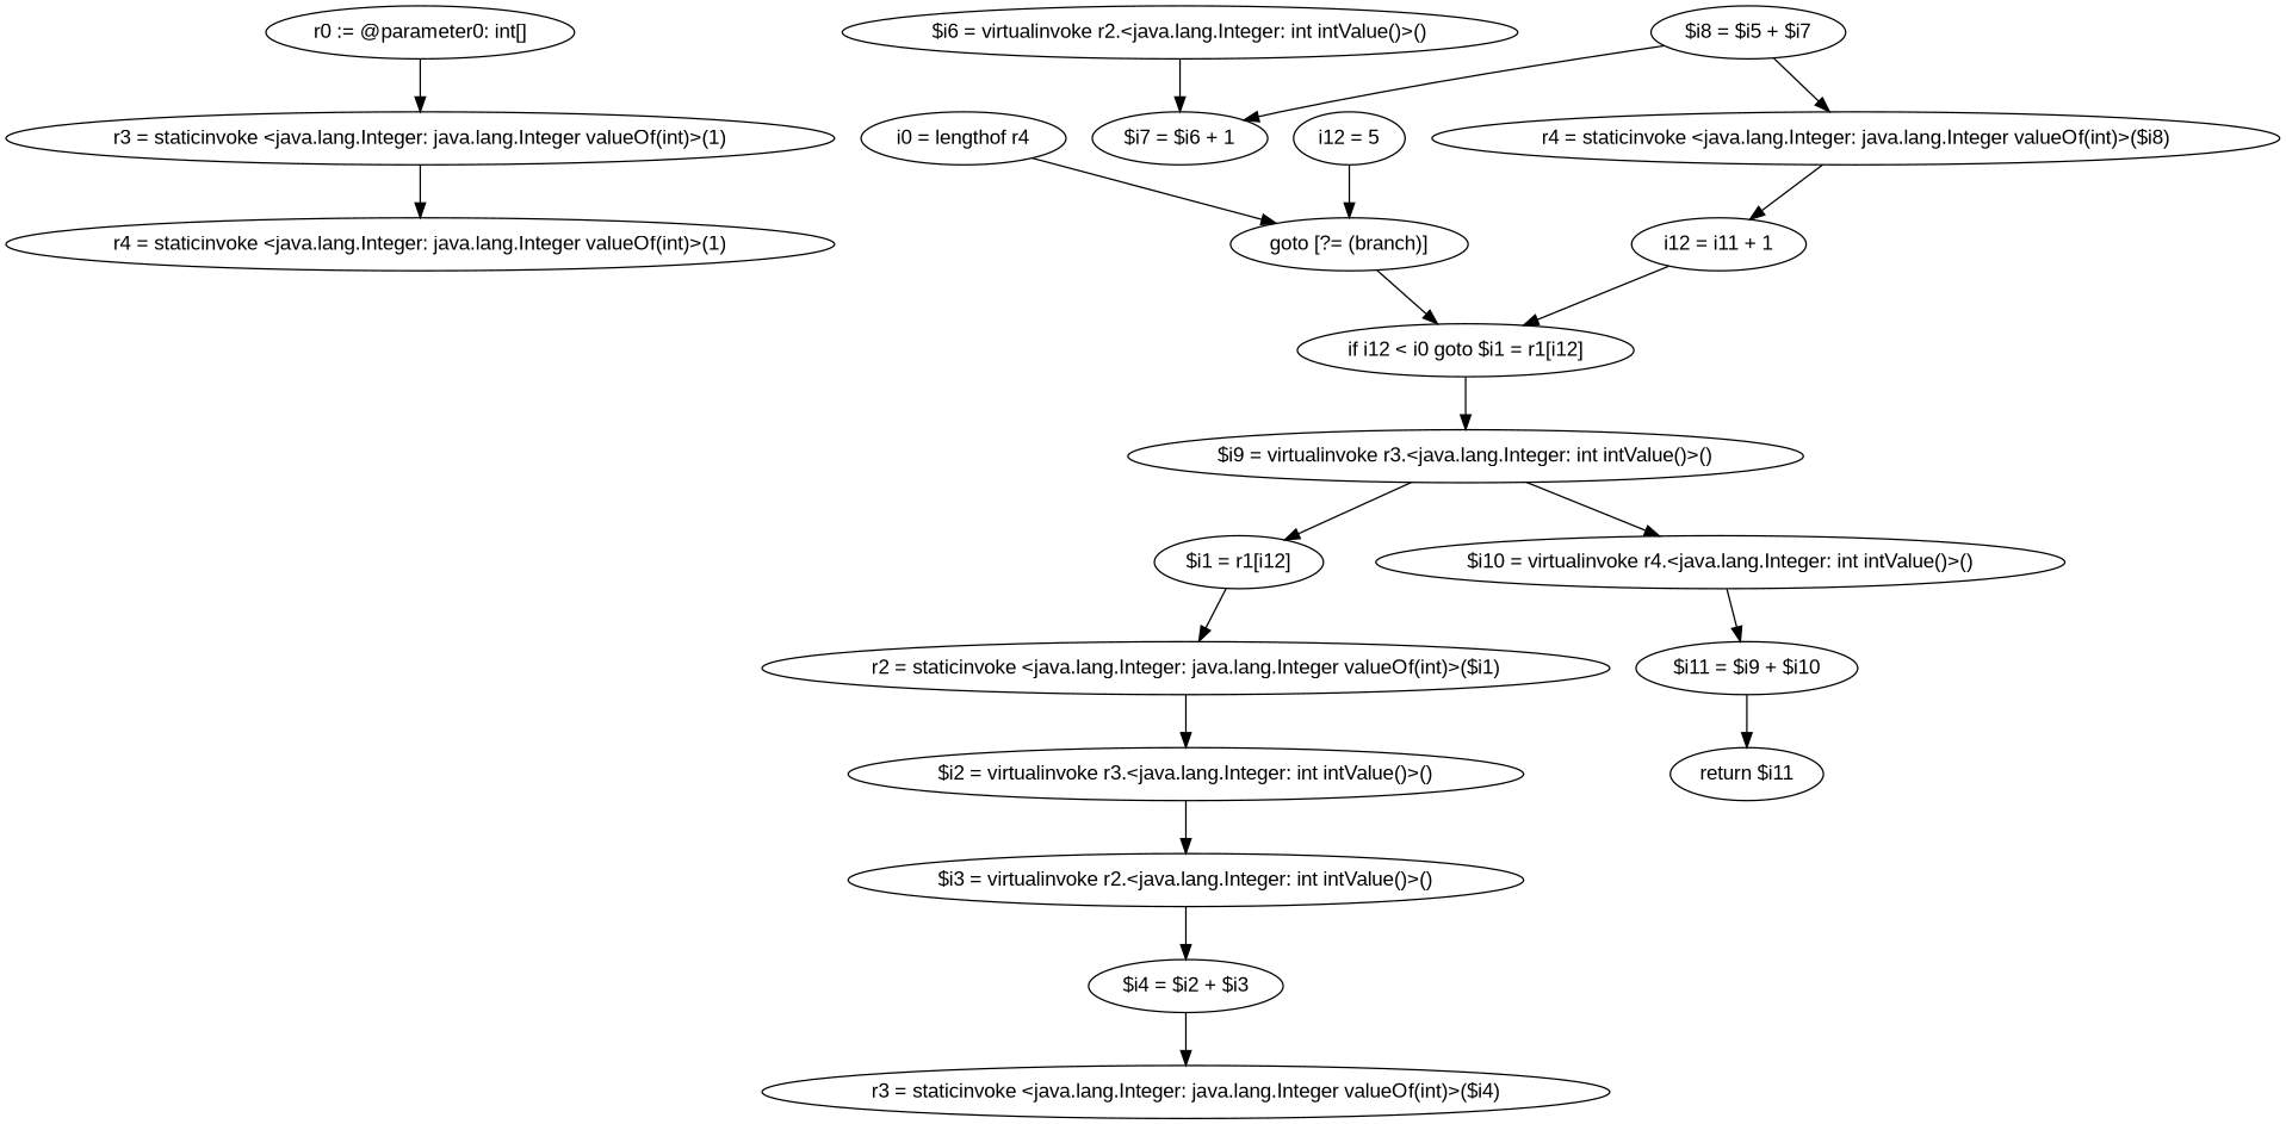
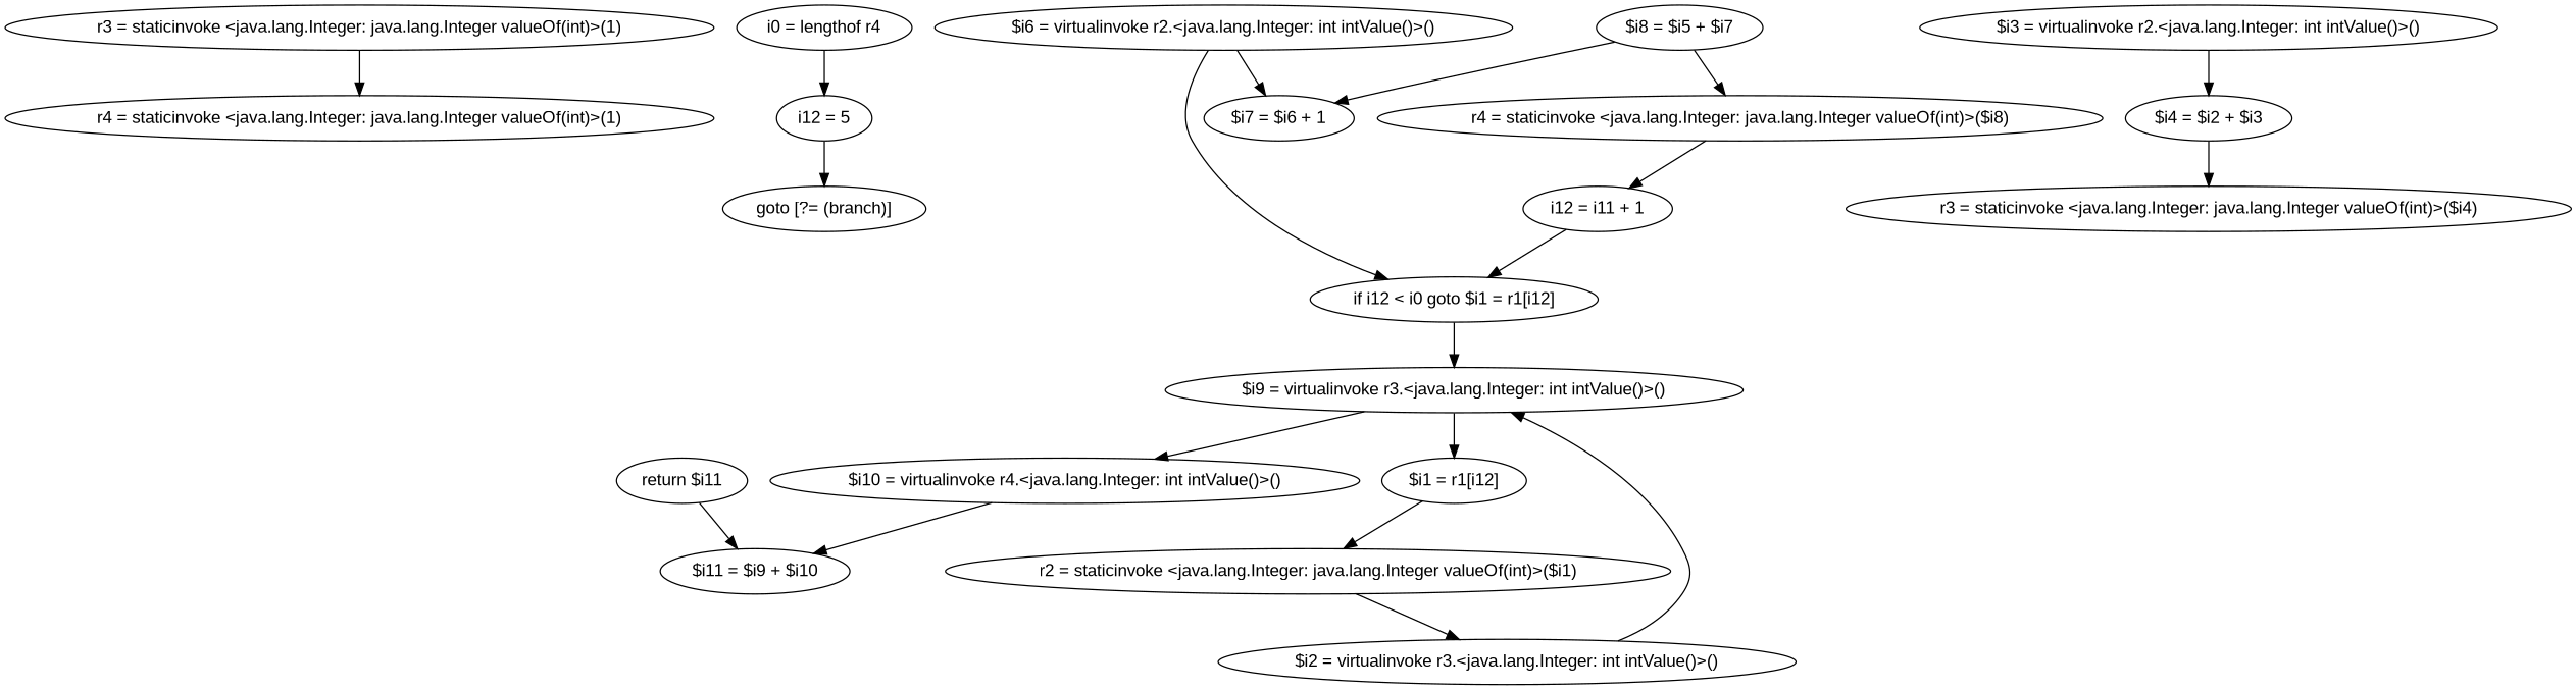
  digraph {
    fontname="Liberation Sans"
    node [fontname="Liberation Sans"]
    edge [fontname="Liberation Sans"]
-   "r0 := @parameter0: int[]"
    "r3 = staticinvoke <java.lang.Integer: java.lang.Integer valueOf(int)>(1)"
    "r4 = staticinvoke <java.lang.Integer: java.lang.Integer valueOf(int)>(1)"
    n4 [label="i0 = lengthof r4"]
    n5 [label="i12 = 5"]
    "goto [?= (branch)]"
    "if i12 < i0 goto $i1 = r1[i12]"
    "$i9 = virtualinvoke r3.<java.lang.Integer: int intValue()>()"
    "$i1 = r1[i12]"
    "r2 = staticinvoke <java.lang.Integer: java.lang.Integer valueOf(int)>($i1)"
    "$i2 = virtualinvoke r3.<java.lang.Integer: int intValue()>()"
    "$i3 = virtualinvoke r2.<java.lang.Integer: int intValue()>()"
    "$i4 = $i2 + $i3"
    "r3 = staticinvoke <java.lang.Integer: java.lang.Integer valueOf(int)>($i4)"
    "$i6 = virtualinvoke r2.<java.lang.Integer: int intValue()>()"
    "$i7 = $i6 + 1"
    "$i8 = $i5 + $i7"
    "r4 = staticinvoke <java.lang.Integer: java.lang.Integer valueOf(int)>($i8)"
    n19 [label="i12 = i11 + 1"]
    "$i10 = virtualinvoke r4.<java.lang.Integer: int intValue()>()"
    "$i11 = $i9 + $i10"
    "return $i11"
-   "r0 := @parameter0: int[]" -> "r3 = staticinvoke <java.lang.Integer: java.lang.Integer valueOf(int)>(1)"
    "r3 = staticinvoke <java.lang.Integer: java.lang.Integer valueOf(int)>(1)" -> "r4 = staticinvoke <java.lang.Integer: java.lang.Integer valueOf(int)>(1)"
-   n4 -> "goto [?= (branch)]"
+   n4 -> n5
    n5 -> "goto [?= (branch)]"
-   "goto [?= (branch)]" -> "if i12 < i0 goto $i1 = r1[i12]"
+   "$i6 = virtualinvoke r2.<java.lang.Integer: int intValue()>()" -> "if i12 < i0 goto $i1 = r1[i12]"
    "if i12 < i0 goto $i1 = r1[i12]" -> "$i9 = virtualinvoke r3.<java.lang.Integer: int intValue()>()"
    "$i9 = virtualinvoke r3.<java.lang.Integer: int intValue()>()" -> "$i1 = r1[i12]"
    "$i9 = virtualinvoke r3.<java.lang.Integer: int intValue()>()" -> "$i10 = virtualinvoke r4.<java.lang.Integer: int intValue()>()"
    "$i1 = r1[i12]" -> "r2 = staticinvoke <java.lang.Integer: java.lang.Integer valueOf(int)>($i1)"
    "r2 = staticinvoke <java.lang.Integer: java.lang.Integer valueOf(int)>($i1)" -> "$i2 = virtualinvoke r3.<java.lang.Integer: int intValue()>()"
-   "$i2 = virtualinvoke r3.<java.lang.Integer: int intValue()>()" -> "$i3 = virtualinvoke r2.<java.lang.Integer: int intValue()>()"
+   "$i2 = virtualinvoke r3.<java.lang.Integer: int intValue()>()" -> "$i9 = virtualinvoke r3.<java.lang.Integer: int intValue()>()"
    "$i3 = virtualinvoke r2.<java.lang.Integer: int intValue()>()" -> "$i4 = $i2 + $i3"
    "$i4 = $i2 + $i3" -> "r3 = staticinvoke <java.lang.Integer: java.lang.Integer valueOf(int)>($i4)"
    "$i6 = virtualinvoke r2.<java.lang.Integer: int intValue()>()" -> "$i7 = $i6 + 1"
    "$i8 = $i5 + $i7" -> "$i7 = $i6 + 1"
    "$i8 = $i5 + $i7" -> "r4 = staticinvoke <java.lang.Integer: java.lang.Integer valueOf(int)>($i8)"
    "r4 = staticinvoke <java.lang.Integer: java.lang.Integer valueOf(int)>($i8)" -> n19
    n19 -> "if i12 < i0 goto $i1 = r1[i12]"
    "$i10 = virtualinvoke r4.<java.lang.Integer: int intValue()>()" -> "$i11 = $i9 + $i10"
-   "$i11 = $i9 + $i10" -> "return $i11"
+   "return $i11" -> "$i11 = $i9 + $i10"
  }
